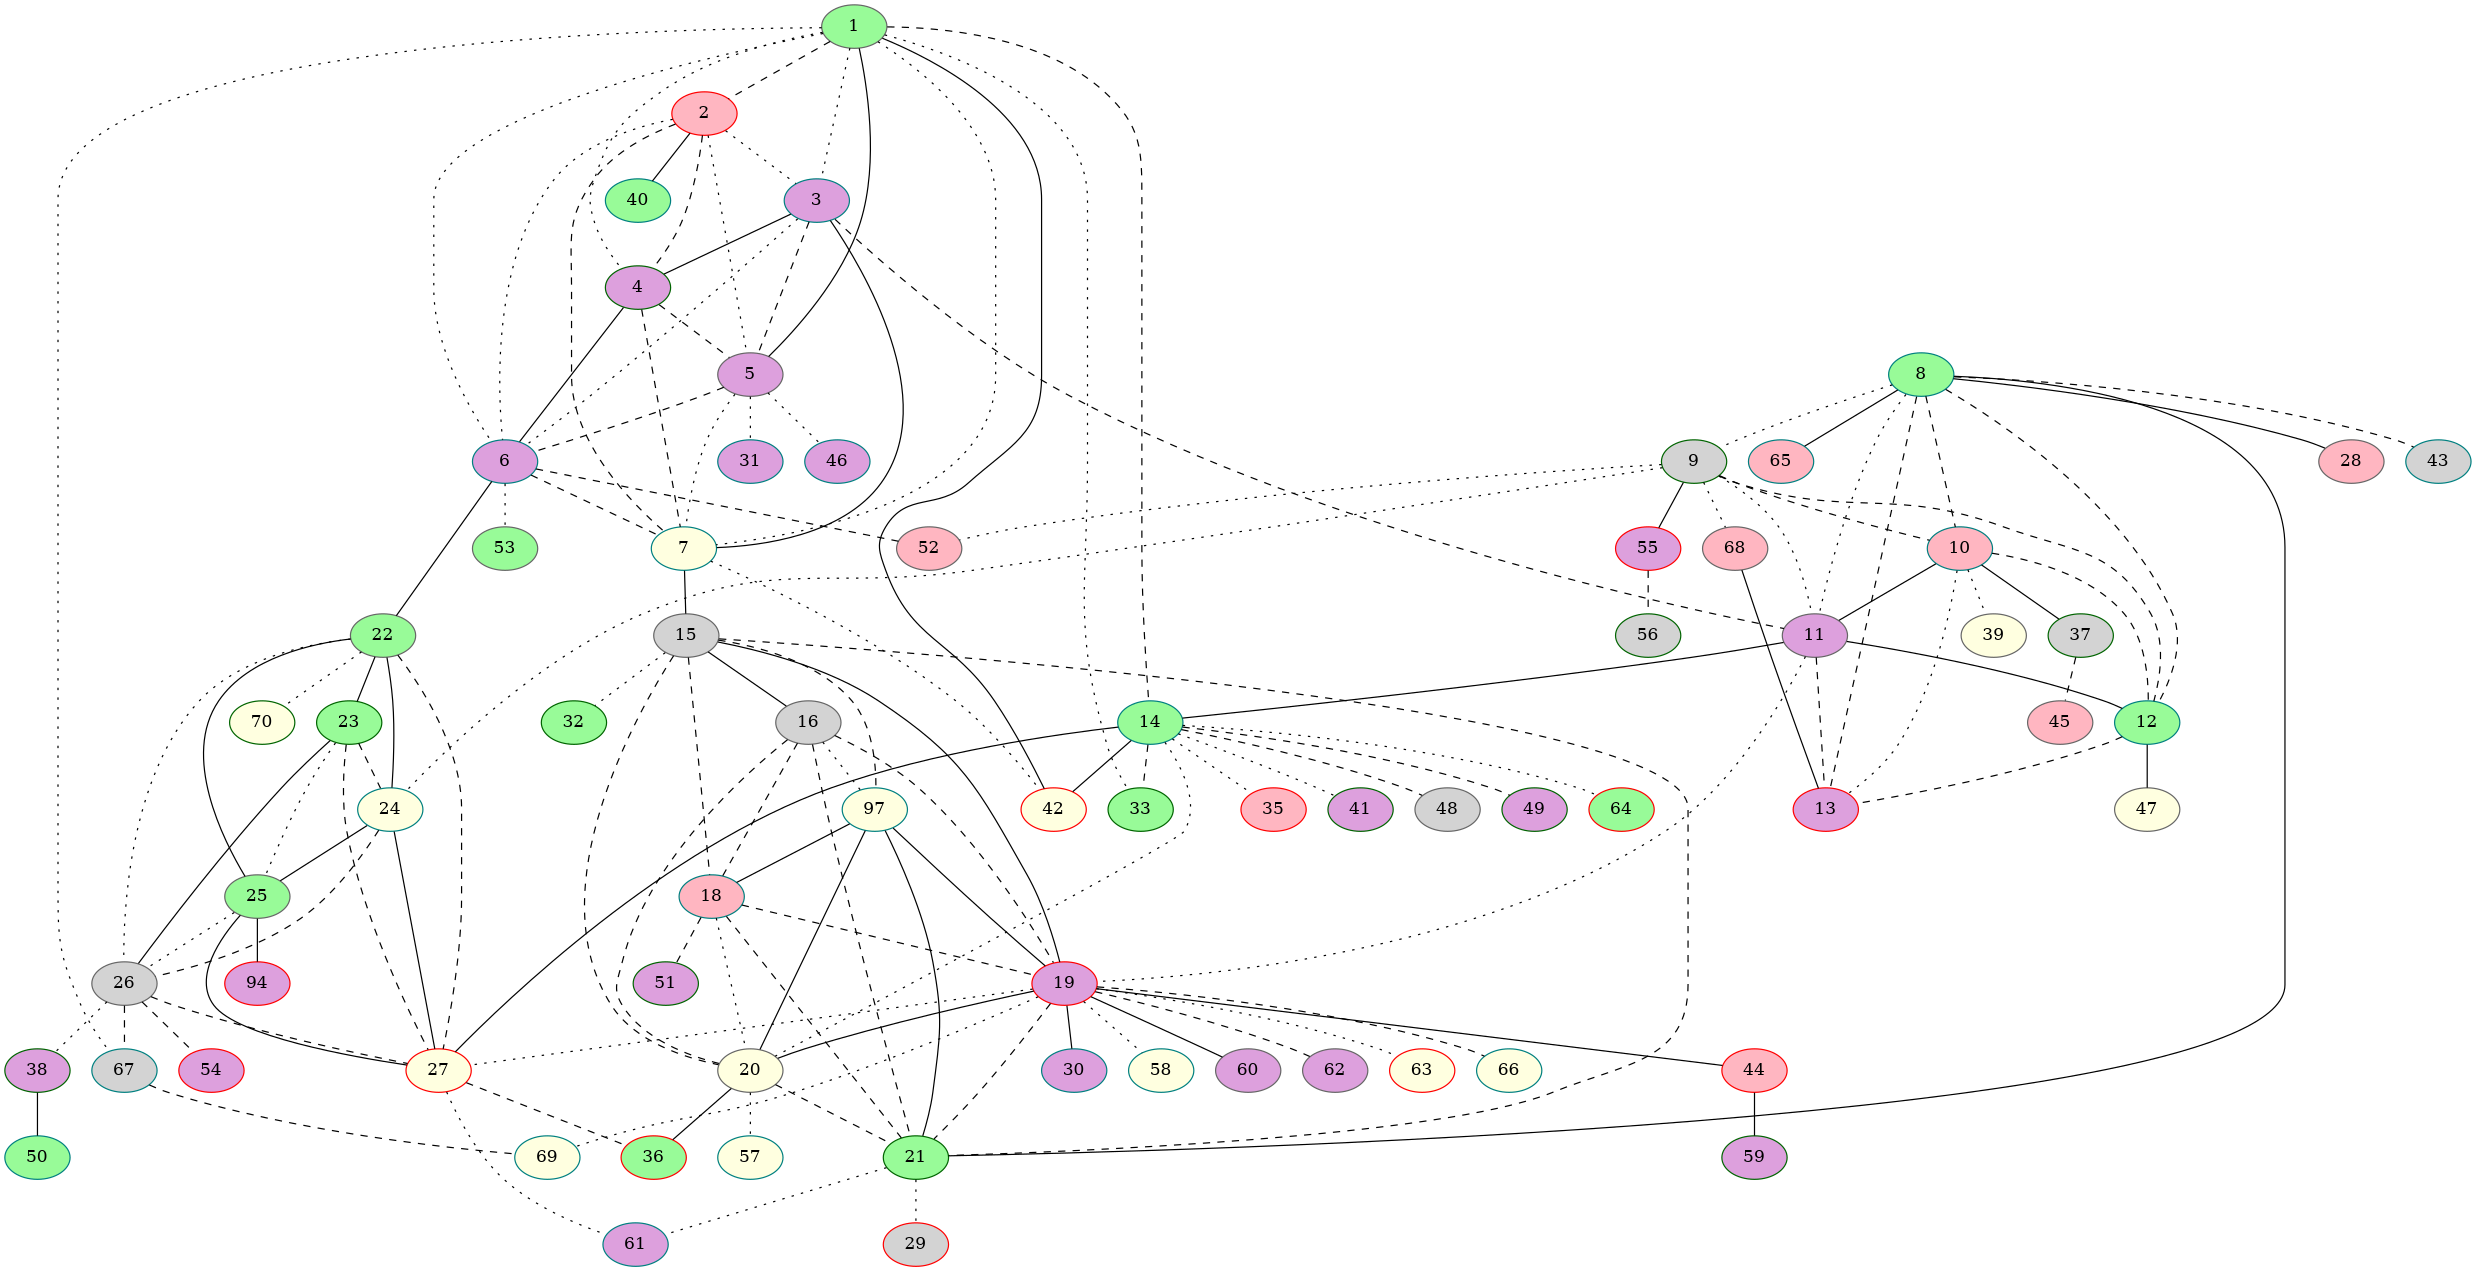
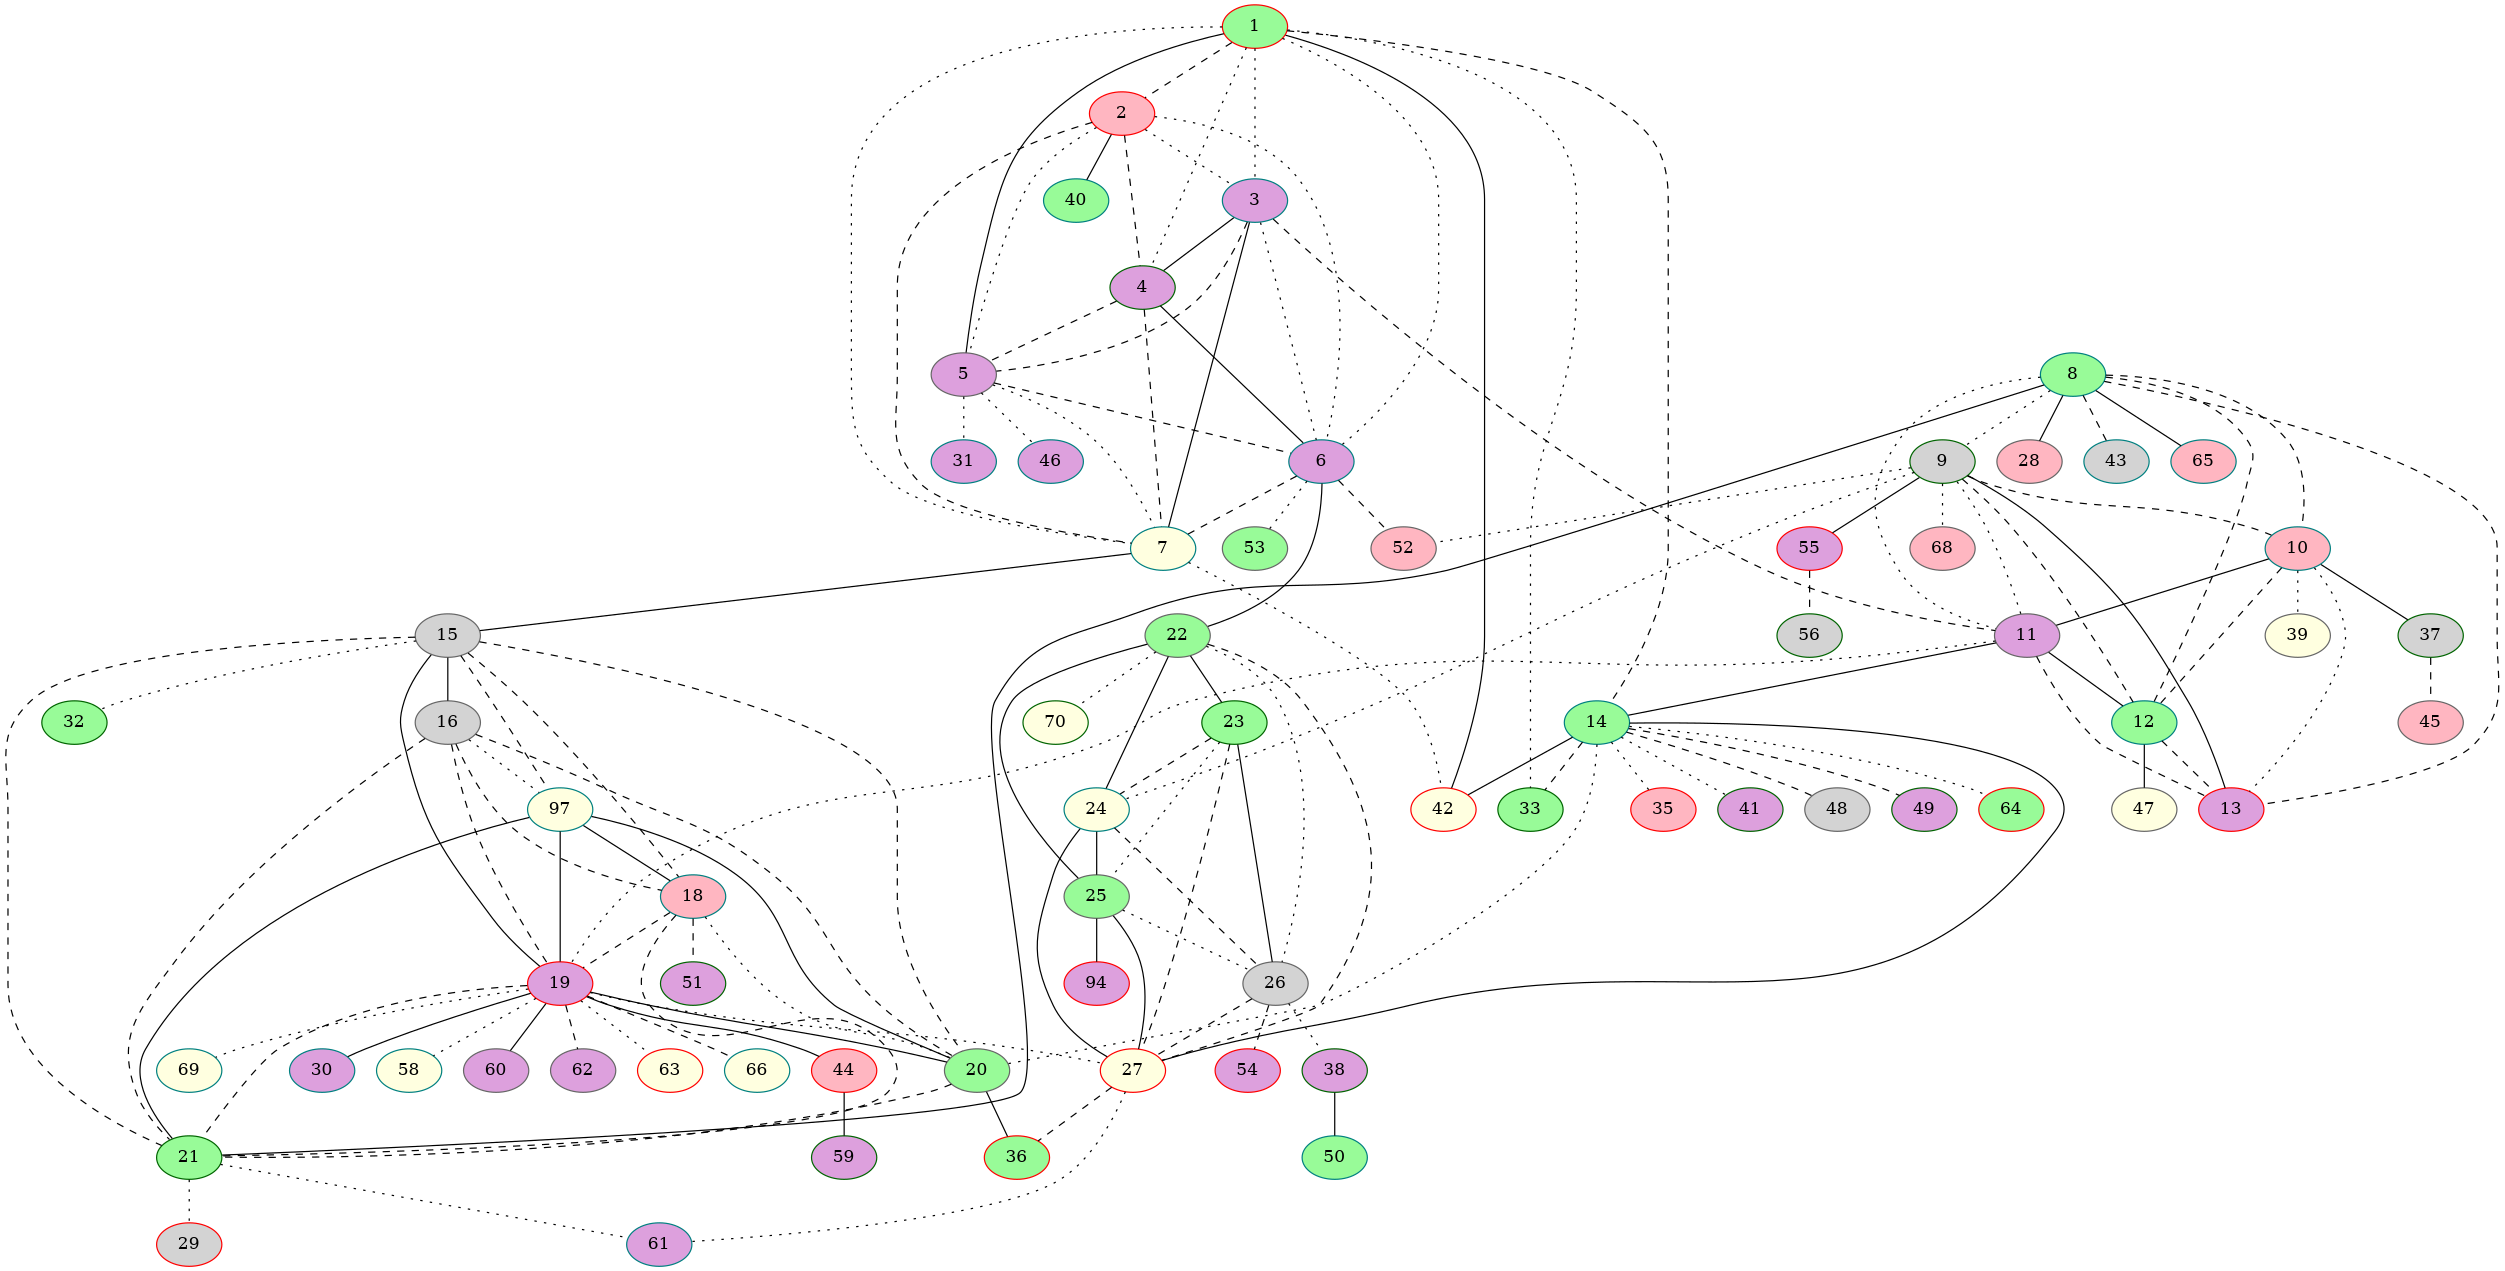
  graph {
    node [color=teal fillcolor=plum style=filled]
    edge [style=dashed weight=1.0]
-   1 [color=gray40 fillcolor=palegreen]
+   1 [color=red fillcolor=palegreen]
    2 [color=red fillcolor=lightpink]
    3
    4 [color=darkgreen]
    5 [color=gray40]
    6
    7 [fillcolor=lightyellow]
    14 [fillcolor=palegreen]
    33 [color=darkgreen fillcolor=palegreen]
    42 [color=red fillcolor=lightyellow]
-   67 [fillcolor=lightgrey]
    40 [fillcolor=palegreen]
    11 [color=gray40]
    31
    46
    22 [color=gray40 fillcolor=palegreen]
    52 [color=gray40 fillcolor=lightpink]
    53 [color=gray40 fillcolor=palegreen]
    15 [color=gray40 fillcolor=lightgrey]
-   20 [color=gray40 fillcolor=lightyellow]
+   20 [color=gray40 fillcolor=palegreen]
    27 [color=red fillcolor=lightyellow]
    35 [color=red fillcolor=lightpink]
    41 [color=darkgreen]
    48 [color=gray40 fillcolor=lightgrey]
    49 [color=darkgreen]
    64 [color=red fillcolor=palegreen]
    69 [fillcolor=lightyellow]
    12 [fillcolor=palegreen]
    13 [color=red]
    19 [color=red]
    24 [fillcolor=lightyellow]
    23 [color=darkgreen fillcolor=palegreen]
    25 [color=gray40 fillcolor=palegreen]
    26 [color=gray40 fillcolor=lightgrey]
    70 [color=darkgreen fillcolor=lightyellow]
    21 [color=darkgreen fillcolor=palegreen]
    16 [color=gray40 fillcolor=lightgrey]
    n38 [fillcolor=lightyellow label=97]
    18 [fillcolor=lightpink]
    32 [color=darkgreen fillcolor=palegreen]
    8 [fillcolor=palegreen]
    9 [color=darkgreen fillcolor=lightgrey]
    10 [fillcolor=lightpink]
    28 [color=gray40 fillcolor=lightpink]
    43 [fillcolor=lightgrey]
    65 [fillcolor=lightpink]
    55 [color=red]
    68 [color=gray40 fillcolor=lightpink]
    37 [color=darkgreen fillcolor=lightgrey]
    39 [color=gray40 fillcolor=lightyellow]
    47 [color=gray40 fillcolor=lightyellow]
    29 [color=red fillcolor=lightgrey]
    61
    56 [color=darkgreen fillcolor=lightgrey]
    45 [color=gray40 fillcolor=lightpink]
    30
    44 [color=red fillcolor=lightpink]
    58 [fillcolor=lightyellow]
    60 [color=gray40]
    62 [color=gray40]
    63 [color=red fillcolor=lightyellow]
    66 [fillcolor=lightyellow]
    36 [color=red fillcolor=palegreen]
-   57 [fillcolor=lightyellow]
    51 [color=darkgreen]
    59 [color=darkgreen]
    n67 [color=red label=94]
    38 [color=darkgreen]
    54 [color=red]
    50 [fillcolor=palegreen]
    1 -- 2
    1 -- 3 [style=dotted]
    1 -- 4 [style=dotted]
    1 -- 5 [style=solid]
    1 -- 6 [style=dotted]
    1 -- 7 [style=dotted]
    1 -- 14
    1 -- 33 [style=dotted]
    1 -- 42 [style=solid]
-   1 -- 67 [style=dotted]
    2 -- 3 [style=dotted]
    2 -- 4
    2 -- 5 [style=dotted]
    2 -- 6 [style=dotted]
    2 -- 7
    2 -- 40 [style=solid]
    3 -- 4 [style=solid]
    3 -- 5
    3 -- 6 [style=dotted]
    3 -- 7 [style=solid]
    3 -- 11
    4 -- 5
    4 -- 6 [style=solid]
    4 -- 7 [weight=2.0]
    5 -- 6
    5 -- 7 [style=dotted]
    5 -- 31 [style=dotted weight=6.0]
    5 -- 46 [style=dotted]
    6 -- 7
    6 -- 22 [style=solid]
    6 -- 52
    6 -- 53 [style=dotted]
    7 -- 42 [style=dotted]
    7 -- 15 [style=solid]
    14 -- 33 [weight=6.0]
    14 -- 42 [style=solid weight=5.0]
    14 -- 20 [style=dotted]
    14 -- 27 [style=solid]
    14 -- 35 [style=dotted]
    14 -- 41 [style=dotted]
    14 -- 48
    14 -- 49 [weight=2.0]
    14 -- 64 [style=dotted]
-   67 -- 69
    11 -- 14 [style=solid]
    11 -- 12 [style=solid weight=2.0]
    11 -- 13 [weight=5.0]
    11 -- 19 [style=dotted]
    22 -- 27
    22 -- 24 [style=solid weight=2.0]
    22 -- 23 [style=solid]
    22 -- 25 [style=solid]
    22 -- 26 [style=dotted]
    22 -- 70 [style=dotted]
    15 -- 20
    15 -- 19 [style=solid]
    15 -- 21
    15 -- 16 [style=solid]
    15 -- n38
    15 -- 18
    15 -- 32 [style=dotted weight=2.0]
    20 -- 21
    20 -- 36 [style=solid]
-   20 -- 57 [style=dotted]
    27 -- 61 [style=dotted]
    27 -- 36
    12 -- 13
    12 -- 47 [style=solid weight=5.0]
    19 -- 20 [style=solid]
    19 -- 27 [style=dotted]
    19 -- 69 [style=dotted]
    19 -- 21
    19 -- 30 [style=solid]
    19 -- 44 [style=solid]
    19 -- 58 [style=dotted]
    19 -- 60 [style=solid]
    19 -- 62
    19 -- 63 [style=dotted]
    19 -- 66
    24 -- 27 [style=solid weight=2.0]
    24 -- 25 [style=solid weight=2.0]
    24 -- 26 [weight=2.0]
    23 -- 27
    23 -- 24 [weight=3.0]
    23 -- 25 [style=dotted]
    23 -- 26 [style=solid]
    25 -- 27 [style=solid]
    25 -- 26 [style=dotted]
    25 -- n67 [style=solid weight=6.0]
-   26 -- 67
    26 -- 27
    26 -- 38 [style=dotted]
    26 -- 54
    21 -- 29 [style=dotted]
    21 -- 61 [style=dotted]
    16 -- 20
    16 -- 19
    16 -- 21 [weight=3.0]
    16 -- n38 [style=dotted]
    16 -- 18
    n38 -- 20 [style=solid]
    n38 -- 19 [style=solid]
    n38 -- 21 [style=solid]
    n38 -- 18 [style=solid]
    18 -- 20 [style=dotted]
    18 -- 19
    18 -- 21
    18 -- 51 [weight=3.0]
    8 -- 11 [style=dotted weight=2.0]
    8 -- 12
    8 -- 13
    8 -- 21 [style=solid]
    8 -- 9 [style=dotted]
    8 -- 10
    8 -- 28 [style=solid]
    8 -- 43
    8 -- 65 [style=solid]
    9 -- 11 [style=dotted weight=2.0]
    9 -- 52 [style=dotted]
    9 -- 12
-   68 -- 13 [style=solid]
+   9 -- 13 [style=solid]
    9 -- 24 [style=dotted]
    9 -- 10
    9 -- 55 [style=solid]
    9 -- 68 [style=dotted]
    10 -- 11 [style=solid weight=2.0]
    10 -- 12
    10 -- 13 [style=dotted]
    10 -- 37 [style=solid]
    10 -- 39 [style=dotted]
    55 -- 56
    37 -- 45
    44 -- 59 [style=solid]
    38 -- 50 [style=solid]
  }
